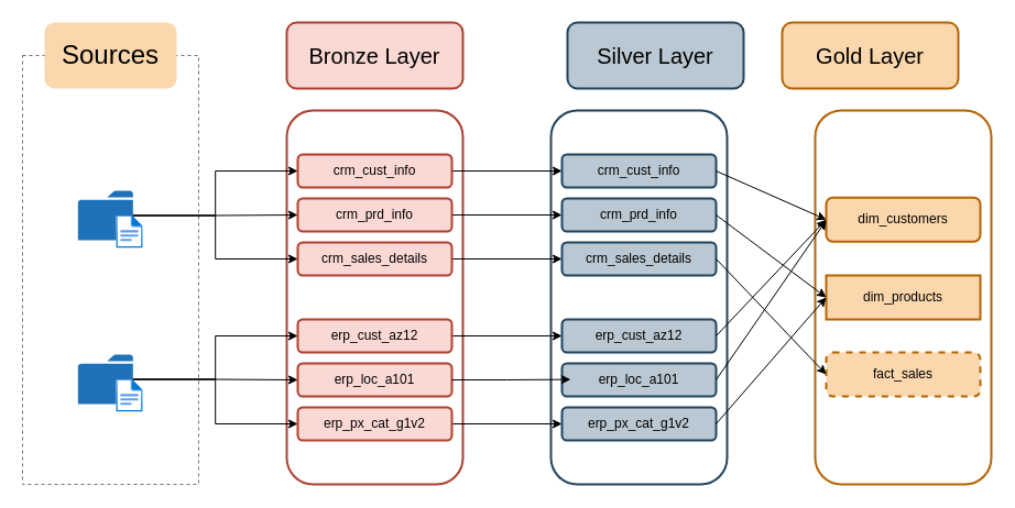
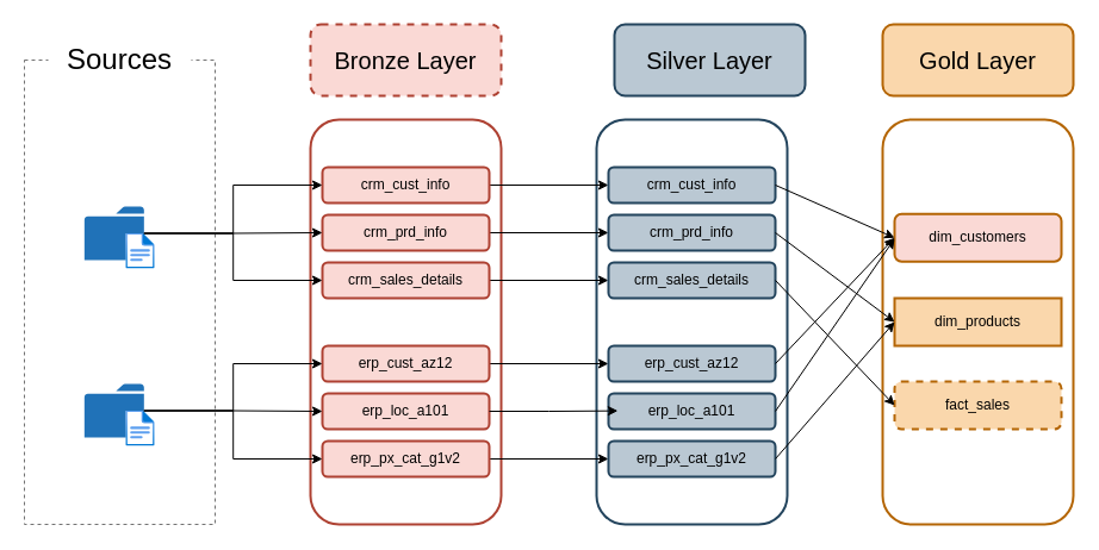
  <mxCell id="0" />
  <mxCell id="1" parent="0" />
  <mxCell id="2" value="" style="rounded=0;whiteSpace=wrap;html=1;fillColor=none;dashed=1;strokeColor=#747474;" parent="1" vertex="1"><mxGeometry x="20" y="50" width="160" height="390" as="geometry" /></mxCell>
- <mxCell id="3" value="&lt;font style=&quot;color: rgb(0, 0, 0);&quot;&gt;So&lt;span style=&quot;background-color: transparent;&quot;&gt;urces&lt;/span&gt;&lt;/font&gt;" style="rounded=1;whiteSpace=wrap;html=1;fontSize=24;strokeColor=none;fillColor=#fad7ac;" parent="1" vertex="1"><mxGeometry x="40" y="20" width="120" height="60" as="geometry" /></mxCell>
+ <mxCell id="3" value="&lt;font style=&quot;color: rgb(0, 0, 0);&quot;&gt;So&lt;span style=&quot;background-color: transparent;&quot;&gt;urces&lt;/span&gt;&lt;/font&gt;" style="rounded=1;whiteSpace=wrap;html=1;fontSize=24;strokeColor=none;fillColor=#FFFFFF;" parent="1" vertex="1"><mxGeometry x="40" y="20" width="120" height="60" as="geometry" /></mxCell>
  <mxCell id="4" value="" style="group" parent="1" vertex="1" connectable="0"><mxGeometry x="70.33" y="173" width="59.35" height="52.5" as="geometry" /></mxCell>
  <mxCell id="5" value="&lt;font style=&quot;color: rgb(255, 255, 255);&quot;&gt;CRM&lt;/font&gt;" style="sketch=0;pointerEvents=1;shadow=0;dashed=0;html=1;strokeColor=none;labelPosition=center;verticalLabelPosition=bottom;verticalAlign=top;outlineConnect=0;align=center;shape=mxgraph.office.concepts.folder;fillColor=#2072B8;" parent="4" vertex="1"><mxGeometry width="50" height="45" as="geometry" /></mxCell>
  <mxCell id="6" value="" style="image;aspect=fixed;html=1;points=[];align=center;fontSize=12;image=img/lib/azure2/general/File.svg;" parent="4" vertex="1"><mxGeometry x="35" y="22.5" width="24.35" height="30" as="geometry" /></mxCell>
  <mxCell id="7" value="" style="group" parent="1" vertex="1" connectable="0"><mxGeometry x="70.32" y="322" width="59.35" height="52.5" as="geometry" /></mxCell>
  <mxCell id="8" value="&lt;font style=&quot;color: rgb(255, 255, 255);&quot;&gt;ERP&lt;/font&gt;" style="sketch=0;pointerEvents=1;shadow=0;dashed=0;html=1;strokeColor=none;labelPosition=center;verticalLabelPosition=bottom;verticalAlign=top;outlineConnect=0;align=center;shape=mxgraph.office.concepts.folder;fillColor=#2072B8;" parent="7" vertex="1"><mxGeometry width="50" height="45" as="geometry" /></mxCell>
  <mxCell id="9" value="" style="image;aspect=fixed;html=1;points=[];align=center;fontSize=12;image=img/lib/azure2/general/File.svg;" parent="7" vertex="1"><mxGeometry x="35" y="22.5" width="24.35" height="30" as="geometry" /></mxCell>
  <mxCell id="10" value="" style="rounded=1;whiteSpace=wrap;html=1;fillColor=none;strokeColor=#ae4132;strokeWidth=2;" parent="1" vertex="1"><mxGeometry x="260" y="100" width="160" height="340" as="geometry" /></mxCell>
- <mxCell id="11" value="&lt;font style=&quot;font-size: 20px; color: rgb(0, 0, 0);&quot;&gt;Bronze Layer&lt;/font&gt;" style="rounded=1;whiteSpace=wrap;html=1;fillColor=#fad9d5;strokeColor=#ae4132;strokeWidth=2;" parent="1" vertex="1"><mxGeometry x="260" y="20" width="160" height="60" as="geometry" /></mxCell>
+ <mxCell id="11" value="&lt;font style=&quot;font-size: 20px; color: rgb(0, 0, 0);&quot;&gt;Bronze Layer&lt;/font&gt;" style="rounded=1;whiteSpace=wrap;html=1;fillColor=#fad9d5;strokeColor=#ae4132;strokeWidth=2;dashed=1;" parent="1" vertex="1"><mxGeometry x="260" y="20" width="160" height="60" as="geometry" /></mxCell>
  <mxCell id="12" value="" style="rounded=1;whiteSpace=wrap;html=1;fillColor=none;strokeColor=#23445d;strokeWidth=2;" parent="1" vertex="1"><mxGeometry x="500" y="100" width="160" height="340" as="geometry" /></mxCell>
  <mxCell id="13" value="&lt;font style=&quot;font-size: 20px; color: rgb(0, 0, 0);&quot;&gt;Silver Layer&lt;/font&gt;" style="rounded=1;whiteSpace=wrap;html=1;fillColor=#bac8d3;strokeColor=#23445d;strokeWidth=2;" parent="1" vertex="1"><mxGeometry x="515" y="20" width="160" height="60" as="geometry" /></mxCell>
  <mxCell id="14" value="" style="rounded=1;whiteSpace=wrap;html=1;fillColor=none;strokeColor=#b46504;strokeWidth=2;" parent="1" vertex="1"><mxGeometry x="740" y="100" width="160" height="340" as="geometry" /></mxCell>
- <mxCell id="15" value="&lt;font style=&quot;font-size: 20px; color: rgb(0, 0, 0);&quot;&gt;Gold Layer&lt;/font&gt;" style="rounded=1;whiteSpace=wrap;html=1;fillColor=#fad7ac;strokeColor=#b46504;strokeWidth=2;" parent="1" vertex="1"><mxGeometry x="710" y="20" width="160" height="60" as="geometry" /></mxCell>
+ <mxCell id="15" value="&lt;font style=&quot;font-size: 20px; color: rgb(0, 0, 0);&quot;&gt;Gold Layer&lt;/font&gt;" style="rounded=1;whiteSpace=wrap;html=1;fillColor=#fad7ac;strokeColor=#b46504;strokeWidth=2;" parent="1" vertex="1"><mxGeometry x="740" y="20" width="160" height="60" as="geometry" /></mxCell>
  <mxCell id="16" style="edgeStyle=orthogonalEdgeStyle;rounded=0;orthogonalLoop=1;jettySize=auto;html=1;entryX=0;entryY=0.5;entryDx=0;entryDy=0;" parent="1" source="17" target="30" edge="1"><mxGeometry relative="1" as="geometry" /></mxCell>
  <mxCell id="17" value="&lt;font style=&quot;color: rgb(0, 0, 0);&quot;&gt;crm_cust_info&lt;/font&gt;" style="rounded=1;whiteSpace=wrap;html=1;fillColor=#fad9d5;strokeColor=#ae4132;strokeWidth=2;" parent="1" vertex="1"><mxGeometry x="270" y="140" width="140" height="30" as="geometry" /></mxCell>
  <mxCell id="18" style="edgeStyle=orthogonalEdgeStyle;rounded=0;orthogonalLoop=1;jettySize=auto;html=1;entryX=0;entryY=0.5;entryDx=0;entryDy=0;" parent="1" source="19" target="31" edge="1"><mxGeometry relative="1" as="geometry" /></mxCell>
  <mxCell id="19" value="&lt;font style=&quot;color: rgb(0, 0, 0);&quot;&gt;crm_prd_info&lt;/font&gt;" style="rounded=1;whiteSpace=wrap;html=1;fillColor=#fad9d5;strokeColor=#ae4132;strokeWidth=2;" parent="1" vertex="1"><mxGeometry x="270" y="180" width="140" height="30" as="geometry" /></mxCell>
  <mxCell id="20" style="edgeStyle=orthogonalEdgeStyle;rounded=0;orthogonalLoop=1;jettySize=auto;html=1;entryX=0;entryY=0.5;entryDx=0;entryDy=0;" parent="1" source="21" target="32" edge="1"><mxGeometry relative="1" as="geometry" /></mxCell>
  <mxCell id="21" value="&lt;font style=&quot;color: rgb(0, 0, 0);&quot;&gt;crm_sales_details&lt;/font&gt;" style="rounded=1;whiteSpace=wrap;html=1;fillColor=#fad9d5;strokeColor=#ae4132;strokeWidth=2;" parent="1" vertex="1"><mxGeometry x="270" y="220" width="140" height="30" as="geometry" /></mxCell>
- <mxCell id="22" value="dim_customers" style="rounded=1;whiteSpace=wrap;html=1;fillColor=#fad7ac;strokeColor=#b46504;strokeWidth=2;fontColor=#000000;" parent="1" vertex="1"><mxGeometry x="750" y="179.25" width="140" height="40" as="geometry" /></mxCell>
+ <mxCell id="22" value="dim_customers" style="rounded=1;whiteSpace=wrap;html=1;fillColor=#fad9d5;strokeColor=#b46504;strokeWidth=2;fontColor=#000000;" parent="1" vertex="1"><mxGeometry x="750" y="179.25" width="140" height="40" as="geometry" /></mxCell>
  <mxCell id="23" value="dim_products" style="whiteSpace=wrap;html=1;fillColor=#fad7ac;strokeColor=#b46504;strokeWidth=2;fontColor=#000000;rounded=0;" parent="1" vertex="1"><mxGeometry x="750" y="250" width="140" height="40" as="geometry" /></mxCell>
  <mxCell id="24" value="fact_sales" style="rounded=1;whiteSpace=wrap;html=1;fillColor=#fad7ac;strokeColor=#b46504;strokeWidth=2;fontColor=#000000;dashed=1;" parent="1" vertex="1"><mxGeometry x="750" y="320" width="140" height="40" as="geometry" /></mxCell>
  <mxCell id="25" style="edgeStyle=orthogonalEdgeStyle;rounded=0;orthogonalLoop=1;jettySize=auto;html=1;entryX=0;entryY=0.5;entryDx=0;entryDy=0;" parent="1" source="26" target="33" edge="1"><mxGeometry relative="1" as="geometry" /></mxCell>
  <mxCell id="26" value="&lt;font style=&quot;color: rgb(0, 0, 0);&quot;&gt;erp_cust_az12&lt;/font&gt;" style="rounded=1;whiteSpace=wrap;html=1;fillColor=#fad9d5;strokeColor=#ae4132;strokeWidth=2;" parent="1" vertex="1"><mxGeometry x="270" y="290" width="140" height="30" as="geometry" /></mxCell>
  <mxCell id="27" value="&lt;font style=&quot;color: rgb(0, 0, 0);&quot;&gt;erp_loc_a101&lt;/font&gt;" style="rounded=1;whiteSpace=wrap;html=1;fillColor=#fad9d5;strokeColor=#ae4132;strokeWidth=2;" parent="1" vertex="1"><mxGeometry x="270" y="330" width="140" height="30" as="geometry" /></mxCell>
  <mxCell id="28" style="edgeStyle=orthogonalEdgeStyle;rounded=0;orthogonalLoop=1;jettySize=auto;html=1;entryX=0;entryY=0.5;entryDx=0;entryDy=0;" parent="1" source="29" target="35" edge="1"><mxGeometry relative="1" as="geometry" /></mxCell>
  <mxCell id="29" value="&lt;font style=&quot;color: rgb(0, 0, 0);&quot;&gt;erp_px_cat_g1v2&lt;/font&gt;" style="rounded=1;whiteSpace=wrap;html=1;fillColor=#fad9d5;strokeColor=#ae4132;strokeWidth=2;" parent="1" vertex="1"><mxGeometry x="270" y="370" width="140" height="30" as="geometry" /></mxCell>
  <mxCell id="30" value="&lt;font style=&quot;color: rgb(0, 0, 0);&quot;&gt;crm_cust_info&lt;/font&gt;" style="rounded=1;whiteSpace=wrap;html=1;fillColor=#bac8d3;strokeColor=#23445d;strokeWidth=2;" parent="1" vertex="1"><mxGeometry x="510" y="140" width="140" height="30" as="geometry" /></mxCell>
  <mxCell id="31" value="&lt;font style=&quot;color: rgb(0, 0, 0);&quot;&gt;crm_prd_info&lt;/font&gt;" style="rounded=1;whiteSpace=wrap;html=1;fillColor=#bac8d3;strokeColor=#23445d;strokeWidth=2;" parent="1" vertex="1"><mxGeometry x="510" y="180" width="140" height="30" as="geometry" /></mxCell>
  <mxCell id="32" value="&lt;font style=&quot;color: rgb(0, 0, 0);&quot;&gt;crm_sales_details&lt;/font&gt;" style="rounded=1;whiteSpace=wrap;html=1;fillColor=#bac8d3;strokeColor=#23445d;strokeWidth=2;" parent="1" vertex="1"><mxGeometry x="510" y="220" width="140" height="30" as="geometry" /></mxCell>
  <mxCell id="33" value="&lt;font style=&quot;color: rgb(0, 0, 0);&quot;&gt;erp_cust_az12&lt;/font&gt;" style="rounded=1;whiteSpace=wrap;html=1;fillColor=#bac8d3;strokeColor=#23445d;strokeWidth=2;" parent="1" vertex="1"><mxGeometry x="510" y="290" width="140" height="30" as="geometry" /></mxCell>
  <mxCell id="34" value="&lt;font style=&quot;color: rgb(0, 0, 0);&quot;&gt;erp_loc_a101&lt;/font&gt;" style="rounded=1;whiteSpace=wrap;html=1;fillColor=#bac8d3;strokeColor=#23445d;strokeWidth=2;" parent="1" vertex="1"><mxGeometry x="510" y="330" width="140" height="30" as="geometry" /></mxCell>
  <mxCell id="35" value="&lt;font style=&quot;color: rgb(0, 0, 0);&quot;&gt;erp_px_cat_g1v2&lt;/font&gt;" style="rounded=1;whiteSpace=wrap;html=1;fillColor=#bac8d3;strokeColor=#23445d;strokeWidth=2;" parent="1" vertex="1"><mxGeometry x="510" y="370" width="140" height="30" as="geometry" /></mxCell>
  <mxCell id="36" style="edgeStyle=orthogonalEdgeStyle;rounded=0;orthogonalLoop=1;jettySize=auto;html=1;entryX=0;entryY=0.5;entryDx=0;entryDy=0;" parent="1" source="5" target="17" edge="1"><mxGeometry relative="1" as="geometry" /></mxCell>
  <mxCell id="37" style="edgeStyle=orthogonalEdgeStyle;rounded=0;orthogonalLoop=1;jettySize=auto;html=1;entryX=0;entryY=0.5;entryDx=0;entryDy=0;" parent="1" source="5" target="19" edge="1"><mxGeometry relative="1" as="geometry" /></mxCell>
  <mxCell id="38" style="edgeStyle=orthogonalEdgeStyle;rounded=0;orthogonalLoop=1;jettySize=auto;html=1;entryX=0;entryY=0.5;entryDx=0;entryDy=0;" parent="1" source="5" target="21" edge="1"><mxGeometry relative="1" as="geometry" /></mxCell>
  <mxCell id="39" style="edgeStyle=orthogonalEdgeStyle;rounded=0;orthogonalLoop=1;jettySize=auto;html=1;entryX=0;entryY=0.5;entryDx=0;entryDy=0;" parent="1" source="8" target="27" edge="1"><mxGeometry relative="1" as="geometry" /></mxCell>
  <mxCell id="40" style="edgeStyle=orthogonalEdgeStyle;rounded=0;orthogonalLoop=1;jettySize=auto;html=1;entryX=0;entryY=0.5;entryDx=0;entryDy=0;" parent="1" source="8" target="26" edge="1"><mxGeometry relative="1" as="geometry" /></mxCell>
  <mxCell id="41" style="edgeStyle=orthogonalEdgeStyle;rounded=0;orthogonalLoop=1;jettySize=auto;html=1;entryX=0;entryY=0.5;entryDx=0;entryDy=0;" parent="1" source="8" target="29" edge="1"><mxGeometry relative="1" as="geometry" /></mxCell>
  <mxCell id="42" style="edgeStyle=orthogonalEdgeStyle;rounded=0;orthogonalLoop=1;jettySize=auto;html=1;entryX=0.056;entryY=0.487;entryDx=0;entryDy=0;entryPerimeter=0;" parent="1" source="27" target="34" edge="1"><mxGeometry relative="1" as="geometry" /></mxCell>
  <mxCell id="43" value="" style="endArrow=classic;html=1;rounded=0;exitX=1;exitY=0.5;exitDx=0;exitDy=0;entryX=0;entryY=0.5;entryDx=0;entryDy=0;" edge="1" parent="1" source="30" target="22"><mxGeometry width="50" height="50" relative="1" as="geometry"><mxPoint x="660" y="510" as="sourcePoint" /><mxPoint x="710" y="460" as="targetPoint" /></mxGeometry></mxCell>
  <mxCell id="44" value="" style="endArrow=classic;html=1;rounded=0;exitX=1;exitY=0.5;exitDx=0;exitDy=0;entryX=0;entryY=0.5;entryDx=0;entryDy=0;" edge="1" parent="1" source="33" target="22"><mxGeometry width="50" height="50" relative="1" as="geometry"><mxPoint x="650" y="320" as="sourcePoint" /><mxPoint x="700" y="270" as="targetPoint" /></mxGeometry></mxCell>
  <mxCell id="45" value="" style="endArrow=classic;html=1;rounded=0;exitX=1;exitY=0.5;exitDx=0;exitDy=0;" edge="1" parent="1" source="34"><mxGeometry width="50" height="50" relative="1" as="geometry"><mxPoint x="650" y="320" as="sourcePoint" /><mxPoint x="750" y="200" as="targetPoint" /></mxGeometry></mxCell>
  <mxCell id="46" value="" style="endArrow=classic;html=1;rounded=0;exitX=1;exitY=0.5;exitDx=0;exitDy=0;entryX=0;entryY=0.5;entryDx=0;entryDy=0;" edge="1" parent="1" source="35" target="23"><mxGeometry width="50" height="50" relative="1" as="geometry"><mxPoint x="650" y="380" as="sourcePoint" /><mxPoint x="700" y="330" as="targetPoint" /></mxGeometry></mxCell>
  <mxCell id="47" value="" style="endArrow=classic;html=1;rounded=0;exitX=1;exitY=0.5;exitDx=0;exitDy=0;entryX=0;entryY=0.5;entryDx=0;entryDy=0;" edge="1" parent="1" source="31" target="23"><mxGeometry width="50" height="50" relative="1" as="geometry"><mxPoint x="650" y="380" as="sourcePoint" /><mxPoint x="700" y="330" as="targetPoint" /></mxGeometry></mxCell>
  <mxCell id="48" value="" style="endArrow=classic;html=1;rounded=0;exitX=1;exitY=0.5;exitDx=0;exitDy=0;entryX=0;entryY=0.5;entryDx=0;entryDy=0;" edge="1" parent="1" source="32" target="24"><mxGeometry width="50" height="50" relative="1" as="geometry"><mxPoint x="660" y="600" as="sourcePoint" /><mxPoint x="710" y="550" as="targetPoint" /></mxGeometry></mxCell>
